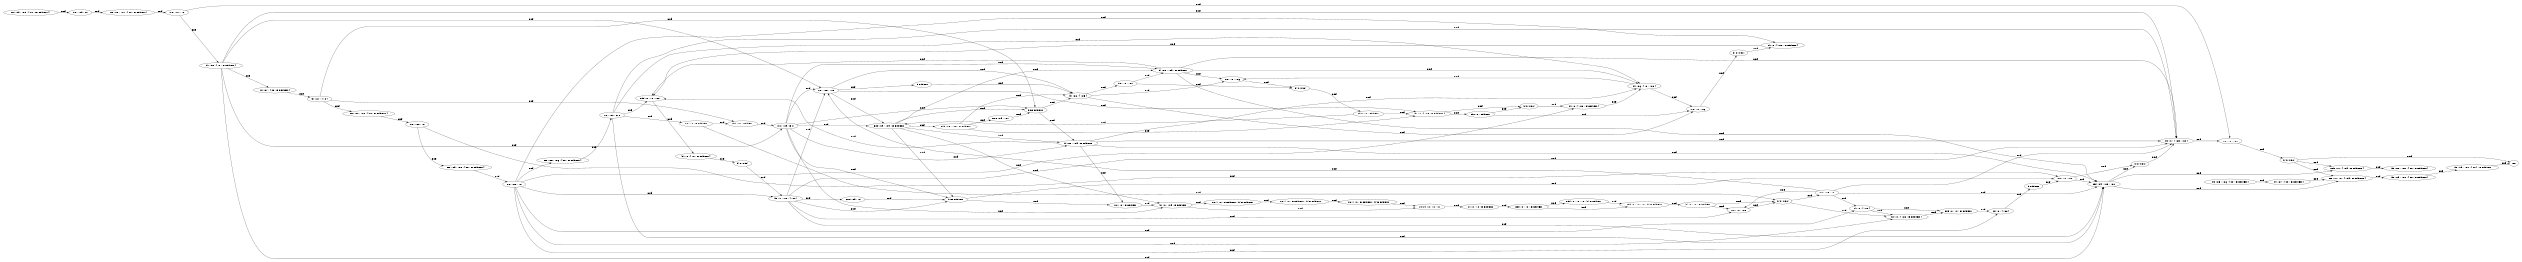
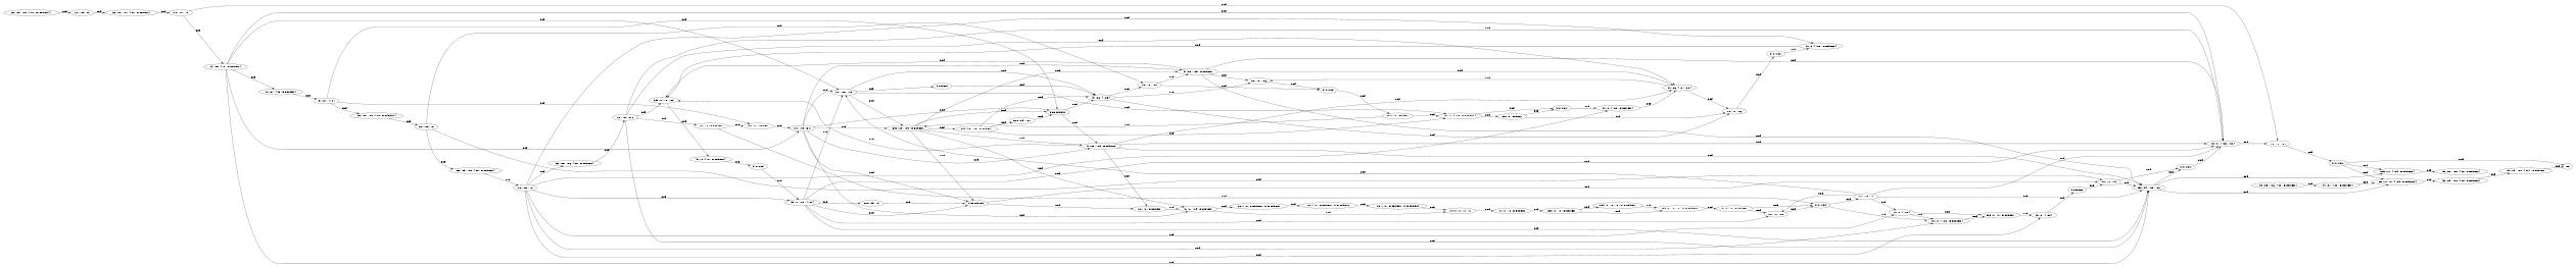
  digraph {
    fontname="DejaVu Sans"
    rankdir=LR
    node [fontname="DejaVu Sans"]
    edge [fontname="DejaVu Sans"]
    n1 [label="stp x29 , x30 , [ sp , #- address ]!"]
    n2 [label="mov x29 , sp"]
    n3 [label="stp x23 , x24 , [ sp , # address ]"]
    n4 [label="mov x24 , x2"]
    n5 [label="ldr x23 , [ x0 , # address ]"]
    n6 [label="mov x0 , x24"]
    n7 [label="str x27 , [ sp , # address ]"]
    n8 [label="mov x25 , x23"]
    n9 [label="add x19 , x23 , x20"]
    n10 [label="str x0 , [ x23 , x20 ]"]
    n11 [label="mov x19 , # 0"]
    n12 [label="bl symbol"]
    n13 [label="ldr x27 , [ x0 ]"]
    n14 [label="mov x0 , x23"]
    n15 [label="bl symbol"]
    n16 [label="add x19 , x19 , # address"]
    n17 [label="b address"]
    n18 [label="ldr x26 , [ x25 ]"]
    n19 [label="ldr x0 , [ x25 , # address ]"]
    n20 [label="bl symbol"]
    n21 [label="strb wzr , [ x19 , # address ]"]
    n22 [label="stp xzr , x0 , [ x19 , # address ]"]
    n23 [label="stp x21 , x22 , [ sp , # address ]"]
    n24 [label="cbz x27 , address"]
    n25 [label="b.eq address"]
    n26 [label="mov x21 , x1"]
    n27 [label="lsl x20 , x19 , # address"]
    n28 [label="stp x19 , x20 , [ sp , # address ]"]
    n29 [label="mov x0 , x21"]
    n30 [label="mov x1 , x21"]
    n31 [label="mov x22 , x0"]
    n32 [label="lsl x20 , x19 , # address"]
    n33 [label="bl symbol"]
    n34 [label="stp x25 , x26 , [ sp , # address ]"]
    n35 [label="ldr x1 , [ x22 ]"]
    n36 [label="str x0 , [ x22 , # address ]"]
    n37 [label="str x0 , [ x22 ]"]
    n38 [label="ldr x0 , [ x22 , # address ]"]
    n39 [label="ldp x0 , x23 , [ x22 ]"]
    n40 [label="ldr x0 , [ x22 , # address ]"]
    n41 [label="mov x20 , # 0"]
    n42 [label="add x0 , x1 , # address"]
    n43 [label="b address"]
    n44 [label="add x0 , x0 , x20"]
    n45 [label="b.eq address"]
    n46 [label="cmp x19 , x0"]
    n47 [label="ldr x26 , [ x0 , x20 ]"]
    n48 [label="mov x1 , # address"]
    n49 [label="ldr x0 , [ x0 , # address ]"]
    n50 [label="mov x0 , x26"]
    n51 [label="mov x0 , x26"]
    n52 [label="mov x23 , x0"]
    n53 [label="lsr x0 , x19 , # address"]
    n54 [label="add x25 , x25 , # address"]
    n55 [label="mov x1 , # address"]
    n56 [label="movk x1 , # address , lsl # address"]
    n57 [label="umulh x0 , x0 , x1"]
    n58 [label="cbz x0 , address"]
    n59 [label="bl symbol"]
    n60 [label="cmp x19 , x27"]
    n61 [label="bl symbol"]
    n62 [label="ldp x21 , x22 , [ sp , # address ]"]
    n63 [label="ldp x19 , x20 , [ sp , # address ]"]
    n64 [label=ret]
    n65 [label="ldp x25 , x26 , [ sp , # address ]"]
    n66 [label="ldr x27 , [ sp , # address ]"]
    n67 [label="ldp x29 , x30 , [ sp ] , # address"]
    n68 [label="cbnz w0 , address"]
    n69 [label="bl symbol"]
    n70 [label="movk x1 , # address , lsl # address"]
    n71 [label="lsr x0 , x0 , # address"]
    n72 [label="movk x1 , # address , lsl # address"]
    n73 [label="add x0 , x0 , # address"]
    n74 [label="add x1 , x0 , x0 , lsl # address"]
    n75 [label="add x0 , x0 , x1 , lsl # address"]
    n76 [label="lsl x1 , x0 , # address"]
    n1 -> n2 [label=CFG]
    n2 -> n3 [label=CFG]
    n3 -> n4 [label=CFG]
    n4 -> n5 [label=CFG]
    n4 -> n6 [label=DFG]
    n5 -> n7 [label=CFG]
    n5 -> n8 [label=DFG]
    n5 -> n9 [label=DFG]
    n5 -> n10 [label=DFG]
    n5 -> n11 [label=DFG]
    n6 -> n12 [label=DFG]
    n7 -> n13 [label=CFG]
    n8 -> n16 [label=DFG]
    n8 -> n17 [label=CFG]
    n8 -> n18 [label=DFG]
    n8 -> n19 [label=DFG]
    n9 -> n20 [label=CFG]
    n9 -> n21 [label=DFG]
    n9 -> n22 [label=DFG]
    n10 -> n6 [label=CFG]
    n11 -> n8 [label=CFG]
    n11 -> n16 [label=DFG]
    n11 -> n25 [label=DFG]
    n11 -> n27 [label=DFG]
    n11 -> n32 [label=DFG]
    n11 -> n45 [label=DFG]
    n11 -> n53 [label=DFG]
    n12 -> n21 [label=CFG]
    n12 -> n22 [label=DFG]
    n12 -> n64 [label=DFG]
    n13 -> n23 [label=CFG]
    n13 -> n24 [label=DFG]
    n13 -> n25 [label=DFG]
    n14 -> n15 [label=DFG]
    n15 -> n36 [label=DFG]
    n15 -> n52 [label=DFG]
    n16 -> n25 [label=DFG]
    n16 -> n27 [label=DFG]
    n16 -> n32 [label=DFG]
    n16 -> n45 [label=DFG]
    n16 -> n53 [label=DFG]
    n16 -> n54 [label=CFG]
    n17 -> n18 [label=CFG]
    n18 -> n30 [label=CFG]
    n18 -> n50 [label=DFG]
    n18 -> n51 [label=DFG]
    n19 -> n58 [label=DFG]
    n19 -> n59 [label=DFG]
    n20 -> n10 [label=DFG]
    n21 -> n62 [label=CFG]
    n22 -> n63 [label=CFG]
    n23 -> n26 [label=CFG]
    n24 -> n11 [label=CFG]
    n25 -> n18 [label=CFG]
    n25 -> n27 [label=CFG]
    n26 -> n28 [label=CFG]
    n26 -> n29 [label=DFG]
+   n26 -> n30 [label=DFG]
    n27 -> n9 [label=DFG]
    n27 -> n10 [label=DFG]
    n27 -> n44 [label=DFG]
    n27 -> n47 [label=DFG]
    n27 -> n55 [label=CFG]
    n28 -> n31 [label=CFG]
    n29 -> n9 [label=CFG]
    n29 -> n20 [label=DFG]
    n30 -> n32 [label=CFG]
    n30 -> n33 [label=DFG]
    n31 -> n34 [label=CFG]
    n31 -> n35 [label=DFG]
    n31 -> n36 [label=DFG]
    n31 -> n37 [label=DFG]
    n31 -> n38 [label=DFG]
    n31 -> n39 [label=DFG]
    n31 -> n40 [label=DFG]
    n32 -> n9 [label=DFG]
    n32 -> n10 [label=DFG]
    n32 -> n44 [label=DFG]
    n32 -> n47 [label=DFG]
    n32 -> n50 [label=CFG]
    n33 -> n68 [label=DFG]
    n34 -> n41 [label=CFG]
    n35 -> n36 [label=CFG]
    n35 -> n42 [label=DFG]
    n36 -> n42 [label=CFG]
    n37 -> n43 [label=CFG]
    n38 -> n44 [label=DFG]
    n39 -> n8 [label=DFG]
    n39 -> n9 [label=DFG]
    n39 -> n10 [label=DFG]
    n39 -> n14 [label=DFG]
    n39 -> n45 [label=DFG]
    n39 -> n46 [label=CFG]
    n40 -> n47 [label=DFG]
    n41 -> n9 [label=DFG]
    n41 -> n10 [label=DFG]
    n41 -> n44 [label=DFG]
    n41 -> n47 [label=DFG]
    n41 -> n48 [label=CFG]
    n42 -> n37 [label=DFG]
    n43 -> n29 [label=CFG]
    n44 -> n49 [label=DFG]
    n45 -> n29 [label=CFG]
    n45 -> n55 [label=CFG]
    n46 -> n45 [label=CFG]
    n47 -> n50 [label=DFG]
    n47 -> n51 [label=DFG]
    n48 -> n15 [label=DFG]
    n48 -> n24 [label=CFG]
    n49 -> n69 [label=DFG]
    n50 -> n33 [label=DFG]
    n51 -> n61 [label=DFG]
    n52 -> n8 [label=DFG]
    n52 -> n9 [label=DFG]
    n52 -> n10 [label=DFG]
    n52 -> n14 [label=DFG]
    n52 -> n35 [label=CFG]
    n53 -> n56 [label=CFG]
    n53 -> n57 [label=DFG]
    n54 -> n18 [label=DFG]
    n54 -> n19 [label=DFG]
    n54 -> n60 [label=CFG]
    n55 -> n53 [label=CFG]
    n56 -> n70 [label=CFG]
    n57 -> n71 [label=DFG]
    n58 -> n51 [label=CFG]
    n58 -> n59 [label=CFG]
    n59 -> n40 [label=CFG]
    n60 -> n25 [label=CFG]
    n61 -> n38 [label=CFG]
    n63 -> n67 [label=CFG]
    n65 -> n66 [label=CFG]
    n66 -> n22 [label=CFG]
    n67 -> n64 [label=CFG]
    n68 -> n16 [label=CFG]
    n68 -> n19 [label=CFG]
    n69 -> n39 [label=CFG]
    n70 -> n72 [label=CFG]
    n71 -> n73 [label=DFG]
    n72 -> n57 [label=CFG]
    n73 -> n74 [label=DFG]
    n73 -> n75 [label=DFG]
    n74 -> n75 [label=DFG]
    n75 -> n76 [label=DFG]
    n76 -> n14 [label=CFG]
    n76 -> n15 [label=DFG]
  }
